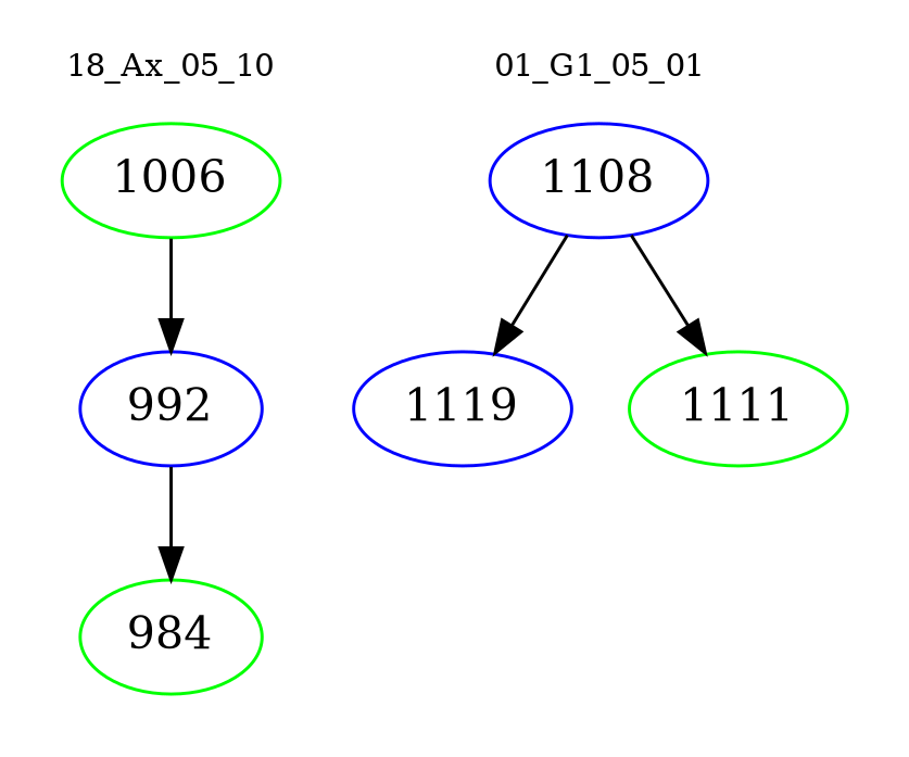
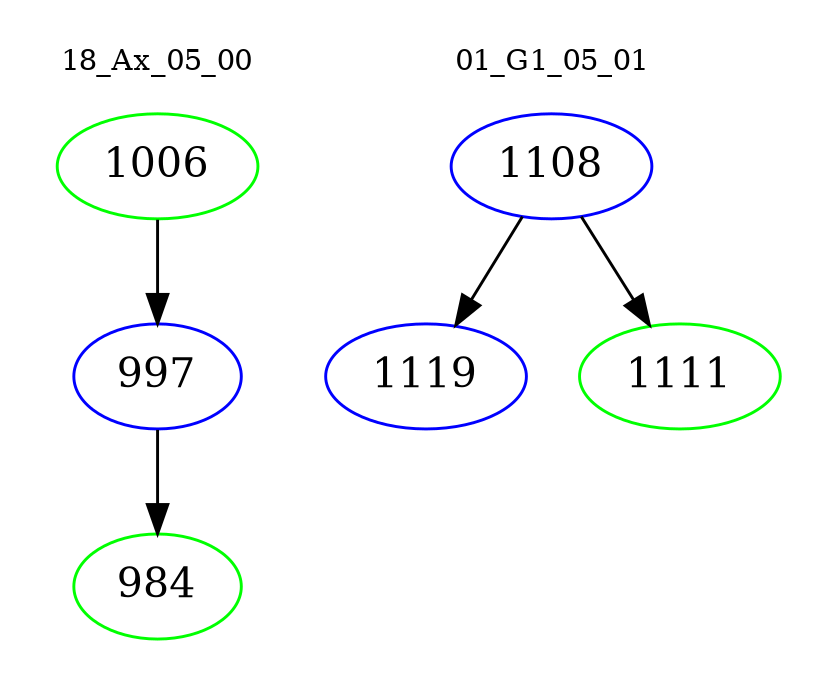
  digraph {
    node [color=blue]
    edge [color=black]
-   n1 [label=992]
+   n1 [label=997]
    n2 [color=green label=984]
    n3 [color=green label=1006]
    n4 [label=1108]
    n5 [label=1119]
    n6 [color=green label=1111]
    subgraph cluster_1 {
      color=white
      fontsize=10
-     label="18_Ax_05_10"
+     label="18_Ax_05_00"
      n1
      n2
      n3
    }
    subgraph cluster_2 {
      color=white
      fontsize=10
      label="01_G1_05_01"
      n4
      n5
      n6
    }
    n1 -> n2
    n3 -> n1
    n4 -> n5
    n4 -> n6
  }
